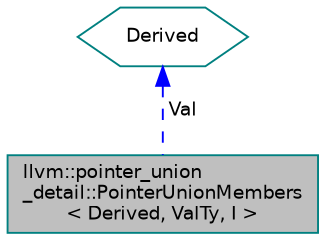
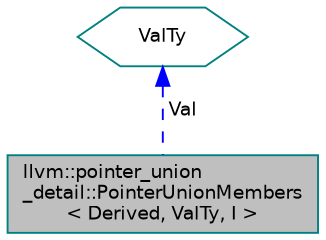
  digraph {
    node [color=teal fontname=Helvetica fontsize=10]
    n1 [fillcolor=grey75 fontcolor=black height=0.2 label="llvm::pointer_union\l_detail::PointerUnionMembers\l\< Derived, ValTy, I \>" shape=box style=filled width=0.4]
-   n2 [height=0.2 label=Derived shape=hexagon width=0.4]
+   n2 [height=0.2 label=ValTy shape=hexagon width=0.4]
    n2 -> n1 [color=blue dir=back fontname=Helvetica fontsize=10 label=" Val" labelfontname=Helvetica labelfontsize=10 style=dashed]
  }
